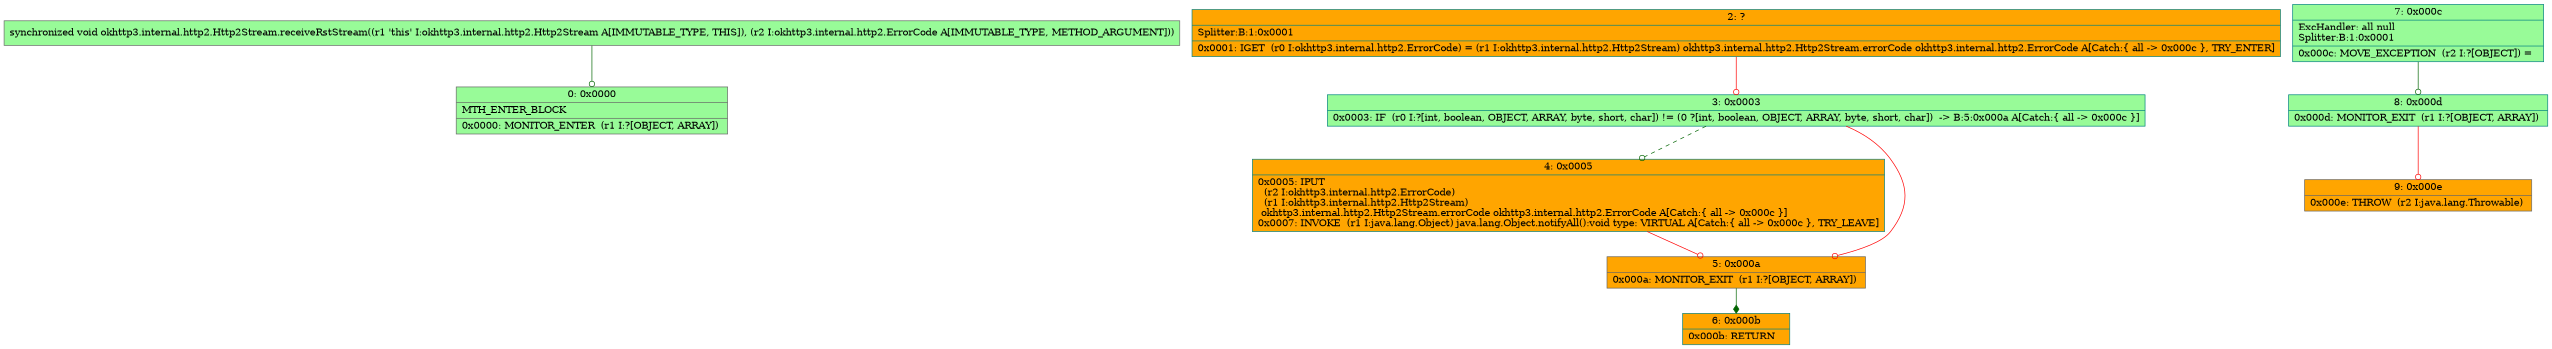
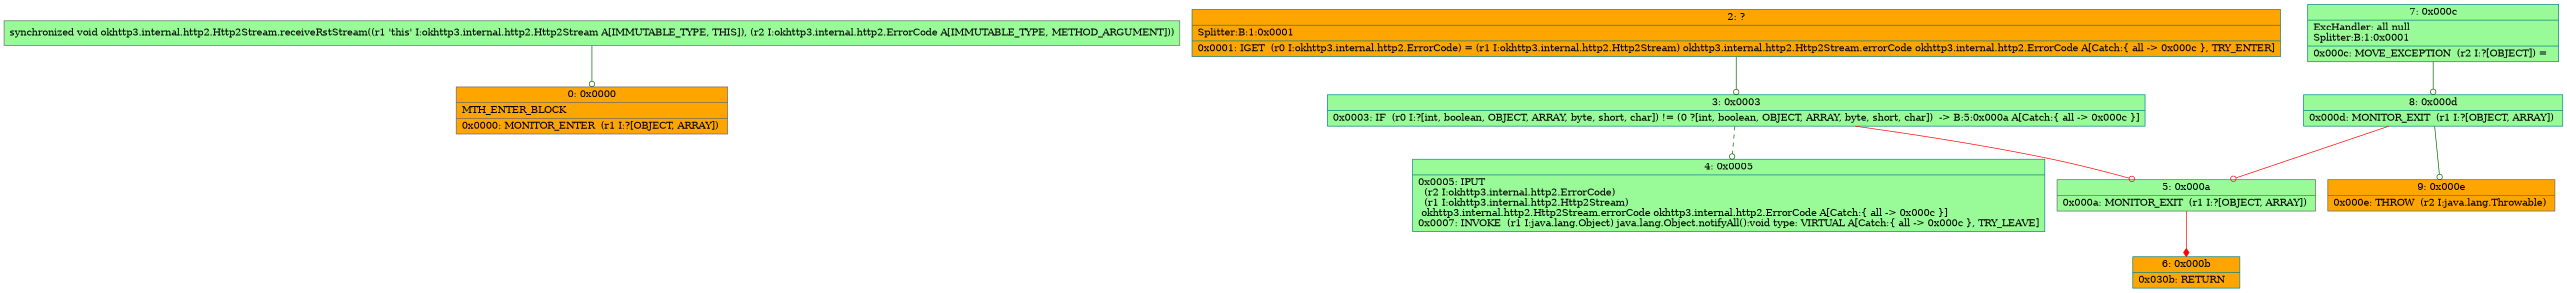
  digraph {
    node [color=teal fillcolor=palegreen shape=record style=filled]
    edge [arrowhead=odot color=darkgreen]
-   n1 [color=gray40 label="{0\:\ 0x0000|MTH_ENTER_BLOCK\l|0x0000: MONITOR_ENTER  (r1 I:?[OBJECT, ARRAY]) \l}"]
+   n1 [color=gray40 fillcolor=orange label="{0\:\ 0x0000|MTH_ENTER_BLOCK\l|0x0000: MONITOR_ENTER  (r1 I:?[OBJECT, ARRAY]) \l}"]
    n2 [fillcolor=orange label="{2\:\ ?|Splitter:B:1:0x0001\l|0x0001: IGET  (r0 I:okhttp3.internal.http2.ErrorCode) = (r1 I:okhttp3.internal.http2.Http2Stream) okhttp3.internal.http2.Http2Stream.errorCode okhttp3.internal.http2.ErrorCode A[Catch:\{ all \-\> 0x000c \}, TRY_ENTER]\l}"]
    n3 [label="{3\:\ 0x0003|0x0003: IF  (r0 I:?[int, boolean, OBJECT, ARRAY, byte, short, char]) != (0 ?[int, boolean, OBJECT, ARRAY, byte, short, char])  \-\> B:5:0x000a A[Catch:\{ all \-\> 0x000c \}]\l}"]
    n4 [label="{7\:\ 0x000c|ExcHandler: all null\lSplitter:B:1:0x0001\l|0x000c: MOVE_EXCEPTION  (r2 I:?[OBJECT]) =  \l}"]
    n5 [label="{8\:\ 0x000d|0x000d: MONITOR_EXIT  (r1 I:?[OBJECT, ARRAY]) \l}"]
-   n6 [fillcolor=orange label="{4\:\ 0x0005|0x0005: IPUT  \l  (r2 I:okhttp3.internal.http2.ErrorCode)\l  (r1 I:okhttp3.internal.http2.Http2Stream)\l okhttp3.internal.http2.Http2Stream.errorCode okhttp3.internal.http2.ErrorCode A[Catch:\{ all \-\> 0x000c \}]\l0x0007: INVOKE  (r1 I:java.lang.Object) java.lang.Object.notifyAll():void type: VIRTUAL A[Catch:\{ all \-\> 0x000c \}, TRY_LEAVE]\l}"]
-   n7 [color=gray40 fillcolor=orange label="{5\:\ 0x000a|0x000a: MONITOR_EXIT  (r1 I:?[OBJECT, ARRAY]) \l}"]
-   n8 [fillcolor=orange label="{6\:\ 0x000b|0x000b: RETURN   \l}"]
+   n6 [label="{4\:\ 0x0005|0x0005: IPUT  \l  (r2 I:okhttp3.internal.http2.ErrorCode)\l  (r1 I:okhttp3.internal.http2.Http2Stream)\l okhttp3.internal.http2.Http2Stream.errorCode okhttp3.internal.http2.ErrorCode A[Catch:\{ all \-\> 0x000c \}]\l0x0007: INVOKE  (r1 I:java.lang.Object) java.lang.Object.notifyAll():void type: VIRTUAL A[Catch:\{ all \-\> 0x000c \}, TRY_LEAVE]\l}"]
+   n7 [color=gray40 label="{5\:\ 0x000a|0x000a: MONITOR_EXIT  (r1 I:?[OBJECT, ARRAY]) \l}"]
+   n8 [fillcolor=orange label="{6\:\ 0x000b|0x030b: RETURN   \l}"]
    n9 [color=gray40 fillcolor=orange label="{9\:\ 0x000e|0x000e: THROW  (r2 I:java.lang.Throwable) \l}"]
    n10 [color=gray40 label="{synchronized void okhttp3.internal.http2.Http2Stream.receiveRstStream((r1 'this' I:okhttp3.internal.http2.Http2Stream A[IMMUTABLE_TYPE, THIS]), (r2 I:okhttp3.internal.http2.ErrorCode A[IMMUTABLE_TYPE, METHOD_ARGUMENT])) }"]
-   n2 -> n3 [color=red]
+   n2 -> n3
    n3 -> n6 [style=dashed]
    n3 -> n7 [color=red]
    n4 -> n5
-   n5 -> n9 [color=red]
-   n6 -> n7 [color=red]
-   n7 -> n8 [arrowhead=diamond]
+   n5 -> n9
+   n5 -> n7 [color=red]
+   n7 -> n8 [arrowhead=diamond color=red]
    n10 -> n1
  }
